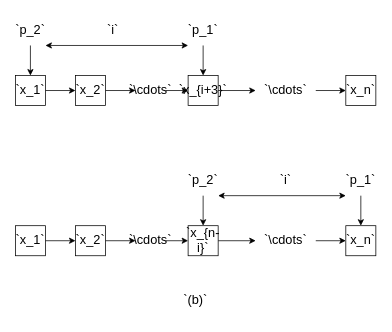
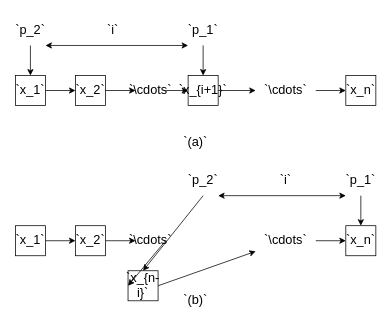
  <mxCell id="0" />
  <mxCell id="1" parent="0" />
  <mxCell id="2" style="rounded=0;orthogonalLoop=1;jettySize=auto;html=1;exitX=1;exitY=0.5;exitDx=0;exitDy=0;fontSize=17;" edge="1" parent="1" source="3" target="5"><mxGeometry relative="1" as="geometry" /></mxCell>
  <mxCell id="3" value="`x_1`" style="whiteSpace=wrap;html=1;aspect=fixed;fontSize=17;" vertex="1" parent="1"><mxGeometry x="20" y="100" width="40" height="40" as="geometry" /></mxCell>
  <mxCell id="4" style="edgeStyle=none;rounded=0;orthogonalLoop=1;jettySize=auto;html=1;exitX=1;exitY=0.5;exitDx=0;exitDy=0;entryX=0;entryY=0.5;entryDx=0;entryDy=0;fontSize=17;" edge="1" parent="1" source="5" target="10"><mxGeometry relative="1" as="geometry" /></mxCell>
  <mxCell id="5" value="`x_2`" style="whiteSpace=wrap;html=1;aspect=fixed;fontSize=17;" vertex="1" parent="1"><mxGeometry x="100" y="100" width="40" height="40" as="geometry" /></mxCell>
  <mxCell id="6" style="edgeStyle=none;rounded=0;orthogonalLoop=1;jettySize=auto;html=1;exitX=1;exitY=0.5;exitDx=0;exitDy=0;fontSize=17;" edge="1" parent="1" source="7" target="12"><mxGeometry relative="1" as="geometry" /></mxCell>
- <mxCell id="7" value="`x_{i+3}`" style="whiteSpace=wrap;html=1;aspect=fixed;fontSize=17;" vertex="1" parent="1"><mxGeometry x="250" y="100" width="40" height="40" as="geometry" /></mxCell>
+ <mxCell id="7" value="`x_{i+1}`" style="whiteSpace=wrap;html=1;aspect=fixed;fontSize=17;" vertex="1" parent="1"><mxGeometry x="250" y="100" width="40" height="40" as="geometry" /></mxCell>
  <mxCell id="8" value="`x_n`" style="whiteSpace=wrap;html=1;aspect=fixed;fontSize=17;" vertex="1" parent="1"><mxGeometry x="460" y="100" width="40" height="40" as="geometry" /></mxCell>
  <mxCell id="9" style="edgeStyle=none;rounded=0;orthogonalLoop=1;jettySize=auto;html=1;exitX=1;exitY=0.5;exitDx=0;exitDy=0;entryX=0;entryY=0.5;entryDx=0;entryDy=0;fontSize=17;" edge="1" parent="1" source="10" target="7"><mxGeometry relative="1" as="geometry" /></mxCell>
  <mxCell id="10" value="`\cdots`" style="text;html=1;strokeColor=none;fillColor=none;align=center;verticalAlign=middle;whiteSpace=wrap;rounded=0;fontSize=17;" vertex="1" parent="1"><mxGeometry x="180" y="105" width="40" height="30" as="geometry" /></mxCell>
  <mxCell id="11" style="edgeStyle=none;rounded=0;orthogonalLoop=1;jettySize=auto;html=1;exitX=1;exitY=0.5;exitDx=0;exitDy=0;entryX=0;entryY=0.5;entryDx=0;entryDy=0;fontSize=17;" edge="1" parent="1" source="12" target="8"><mxGeometry relative="1" as="geometry" /></mxCell>
  <mxCell id="12" value="`\cdots`" style="text;html=1;strokeColor=none;fillColor=none;align=center;verticalAlign=middle;whiteSpace=wrap;rounded=0;fontSize=17;" vertex="1" parent="1"><mxGeometry x="340" y="105" width="80" height="30" as="geometry" /></mxCell>
  <mxCell id="13" style="edgeStyle=none;rounded=0;orthogonalLoop=1;jettySize=auto;html=1;exitX=0.5;exitY=1;exitDx=0;exitDy=0;entryX=0.5;entryY=0;entryDx=0;entryDy=0;fontSize=17;" edge="1" parent="1" source="14" target="7"><mxGeometry relative="1" as="geometry" /></mxCell>
  <mxCell id="14" value="`p_1`" style="text;html=1;strokeColor=none;fillColor=none;align=center;verticalAlign=middle;whiteSpace=wrap;rounded=0;fontSize=17;" vertex="1" parent="1"><mxGeometry x="250" y="20" width="40" height="40" as="geometry" /></mxCell>
  <mxCell id="15" style="edgeStyle=none;rounded=0;orthogonalLoop=1;jettySize=auto;html=1;exitX=0.5;exitY=1;exitDx=0;exitDy=0;entryX=0.5;entryY=0;entryDx=0;entryDy=0;fontSize=17;" edge="1" parent="1" source="17" target="3"><mxGeometry relative="1" as="geometry" /></mxCell>
  <mxCell id="16" style="edgeStyle=none;rounded=0;orthogonalLoop=1;jettySize=auto;html=1;exitX=1;exitY=1;exitDx=0;exitDy=0;entryX=0;entryY=1;entryDx=0;entryDy=0;fontSize=17;startArrow=classic;startFill=1;" edge="1" parent="1" source="17" target="14"><mxGeometry relative="1" as="geometry"><mxPoint x="60" y="80" as="sourcePoint" /><mxPoint x="280" y="80" as="targetPoint" /></mxGeometry></mxCell>
  <mxCell id="17" value="`p_2`" style="text;html=1;strokeColor=none;fillColor=none;align=center;verticalAlign=middle;whiteSpace=wrap;rounded=0;fontSize=17;" vertex="1" parent="1"><mxGeometry x="20" y="20" width="40" height="40" as="geometry" /></mxCell>
  <mxCell id="18" value="`i`" style="text;html=1;strokeColor=none;fillColor=none;align=center;verticalAlign=middle;whiteSpace=wrap;rounded=0;fontSize=17;" vertex="1" parent="1"><mxGeometry x="130" y="20" width="40" height="40" as="geometry" /></mxCell>
  <mxCell id="19" style="rounded=0;orthogonalLoop=1;jettySize=auto;html=1;exitX=1;exitY=0.5;exitDx=0;exitDy=0;fontSize=17;" edge="1" source="20" target="22" parent="1"><mxGeometry relative="1" as="geometry" /></mxCell>
  <mxCell id="20" value="`x_1`" style="whiteSpace=wrap;html=1;aspect=fixed;fontSize=17;" vertex="1" parent="1"><mxGeometry x="20" y="300" width="40" height="40" as="geometry" /></mxCell>
  <mxCell id="21" style="edgeStyle=none;rounded=0;orthogonalLoop=1;jettySize=auto;html=1;exitX=1;exitY=0.5;exitDx=0;exitDy=0;entryX=0;entryY=0.5;entryDx=0;entryDy=0;fontSize=17;" edge="1" source="22" target="27" parent="1"><mxGeometry relative="1" as="geometry" /></mxCell>
  <mxCell id="22" value="`x_2`" style="whiteSpace=wrap;html=1;aspect=fixed;fontSize=17;" vertex="1" parent="1"><mxGeometry x="100" y="300" width="40" height="40" as="geometry" /></mxCell>
  <mxCell id="23" style="edgeStyle=none;rounded=0;orthogonalLoop=1;jettySize=auto;html=1;exitX=1;exitY=0.5;exitDx=0;exitDy=0;fontSize=17;" edge="1" source="24" target="29" parent="1"><mxGeometry relative="1" as="geometry" /></mxCell>
- <mxCell id="24" value="`x_{n-i}`" style="whiteSpace=wrap;html=1;aspect=fixed;fontSize=17;" vertex="1" parent="1"><mxGeometry x="250" y="300" width="40" height="40" as="geometry" /></mxCell>
+ <mxCell id="24" value="`x_{n-i}`" style="whiteSpace=wrap;html=1;aspect=fixed;fontSize=17;" vertex="1" parent="1"><mxGeometry x="170" y="360" width="40" height="40" as="geometry" /></mxCell>
  <mxCell id="25" value="`x_n`" style="whiteSpace=wrap;html=1;aspect=fixed;fontSize=17;" vertex="1" parent="1"><mxGeometry x="460" y="300" width="40" height="40" as="geometry" /></mxCell>
  <mxCell id="26" style="edgeStyle=none;rounded=0;orthogonalLoop=1;jettySize=auto;html=1;exitX=1;exitY=0.5;exitDx=0;exitDy=0;entryX=0;entryY=0.5;entryDx=0;entryDy=0;fontSize=17;" edge="1" source="27" target="24" parent="1"><mxGeometry relative="1" as="geometry" /></mxCell>
  <mxCell id="27" value="`\cdots`" style="text;html=1;strokeColor=none;fillColor=none;align=center;verticalAlign=middle;whiteSpace=wrap;rounded=0;fontSize=17;" vertex="1" parent="1"><mxGeometry x="180" y="305" width="40" height="30" as="geometry" /></mxCell>
  <mxCell id="28" style="edgeStyle=none;rounded=0;orthogonalLoop=1;jettySize=auto;html=1;exitX=1;exitY=0.5;exitDx=0;exitDy=0;entryX=0;entryY=0.5;entryDx=0;entryDy=0;fontSize=17;" edge="1" source="29" target="25" parent="1"><mxGeometry relative="1" as="geometry" /></mxCell>
  <mxCell id="29" value="`\cdots`" style="text;html=1;strokeColor=none;fillColor=none;align=center;verticalAlign=middle;whiteSpace=wrap;rounded=0;fontSize=17;" vertex="1" parent="1"><mxGeometry x="340" y="305" width="80" height="30" as="geometry" /></mxCell>
  <mxCell id="30" style="edgeStyle=none;rounded=0;orthogonalLoop=1;jettySize=auto;html=1;exitX=0.5;exitY=1;exitDx=0;exitDy=0;entryX=0.5;entryY=0;entryDx=0;entryDy=0;fontSize=17;" edge="1" source="31" parent="1"><mxGeometry relative="1" as="geometry"><mxPoint x="480" y="300" as="targetPoint" /></mxGeometry></mxCell>
  <mxCell id="31" value="`p_1`" style="text;html=1;strokeColor=none;fillColor=none;align=center;verticalAlign=middle;whiteSpace=wrap;rounded=0;fontSize=17;" vertex="1" parent="1"><mxGeometry x="460" y="220" width="40" height="40" as="geometry" /></mxCell>
  <mxCell id="32" style="edgeStyle=none;rounded=0;orthogonalLoop=1;jettySize=auto;html=1;exitX=0.5;exitY=1;exitDx=0;exitDy=0;entryX=0.5;entryY=0;entryDx=0;entryDy=0;fontSize=17;" edge="1" source="34" target="24" parent="1"><mxGeometry relative="1" as="geometry"><mxPoint x="220" y="300" as="targetPoint" /></mxGeometry></mxCell>
  <mxCell id="33" style="edgeStyle=none;rounded=0;orthogonalLoop=1;jettySize=auto;html=1;exitX=1;exitY=1;exitDx=0;exitDy=0;entryX=0;entryY=1;entryDx=0;entryDy=0;fontSize=17;startArrow=classic;startFill=1;" edge="1" source="34" target="31" parent="1"><mxGeometry relative="1" as="geometry"><mxPoint x="240" y="280" as="sourcePoint" /><mxPoint x="460" y="280" as="targetPoint" /></mxGeometry></mxCell>
  <mxCell id="34" value="`p_2`" style="text;html=1;strokeColor=none;fillColor=none;align=center;verticalAlign=middle;whiteSpace=wrap;rounded=0;fontSize=17;" vertex="1" parent="1"><mxGeometry x="250" y="220" width="40" height="40" as="geometry" /></mxCell>
  <mxCell id="35" value="`i`" style="text;html=1;strokeColor=none;fillColor=none;align=center;verticalAlign=middle;whiteSpace=wrap;rounded=0;fontSize=17;" vertex="1" parent="1"><mxGeometry x="360" y="220" width="40" height="40" as="geometry" /></mxCell>
+ <mxCell id="36" value="`(a)`" style="text;html=1;strokeColor=none;fillColor=none;align=center;verticalAlign=middle;whiteSpace=wrap;rounded=0;fontSize=17;" vertex="1" parent="1"><mxGeometry x="240" y="170" width="40" height="40" as="geometry" /></mxCell>
  <mxCell id="37" value="`(b)`" style="text;html=1;strokeColor=none;fillColor=none;align=center;verticalAlign=middle;whiteSpace=wrap;rounded=0;fontSize=17;" vertex="1" parent="1"><mxGeometry x="240" y="380" width="40" height="40" as="geometry" /></mxCell>
  <mxCell id="38" style="edgeStyle=none;rounded=0;orthogonalLoop=1;jettySize=auto;html=1;exitX=1;exitY=0.5;exitDx=0;exitDy=0;fontSize=17;startArrow=classic;startFill=1;" edge="1" parent="1" source="27" target="27"><mxGeometry relative="1" as="geometry" /></mxCell>
